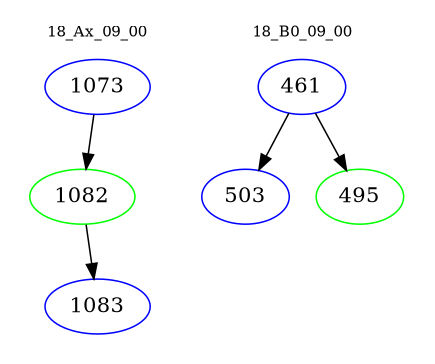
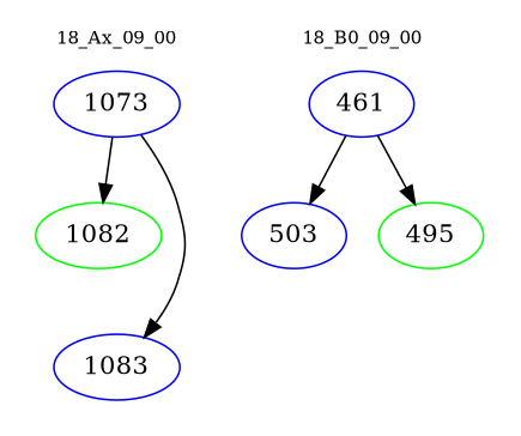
  digraph {
    node [color=blue]
    edge [color=black]
    n1 [label=1073]
    n2 [color=green label=1082]
    n3 [label=1083]
    n4 [label=461]
    n5 [label=503]
    n6 [color=green label=495]
    subgraph cluster_1 {
      color=white
      fontsize=10
      label="18_Ax_09_00"
      n1
      n2
      n3
    }
    subgraph cluster_2 {
      color=white
      fontsize=10
      label="18_B0_09_00"
      n4
      n5
      n6
    }
    n1 -> n2
-   n2 -> n3
+   n1 -> n3
    n4 -> n5
    n4 -> n6
  }
